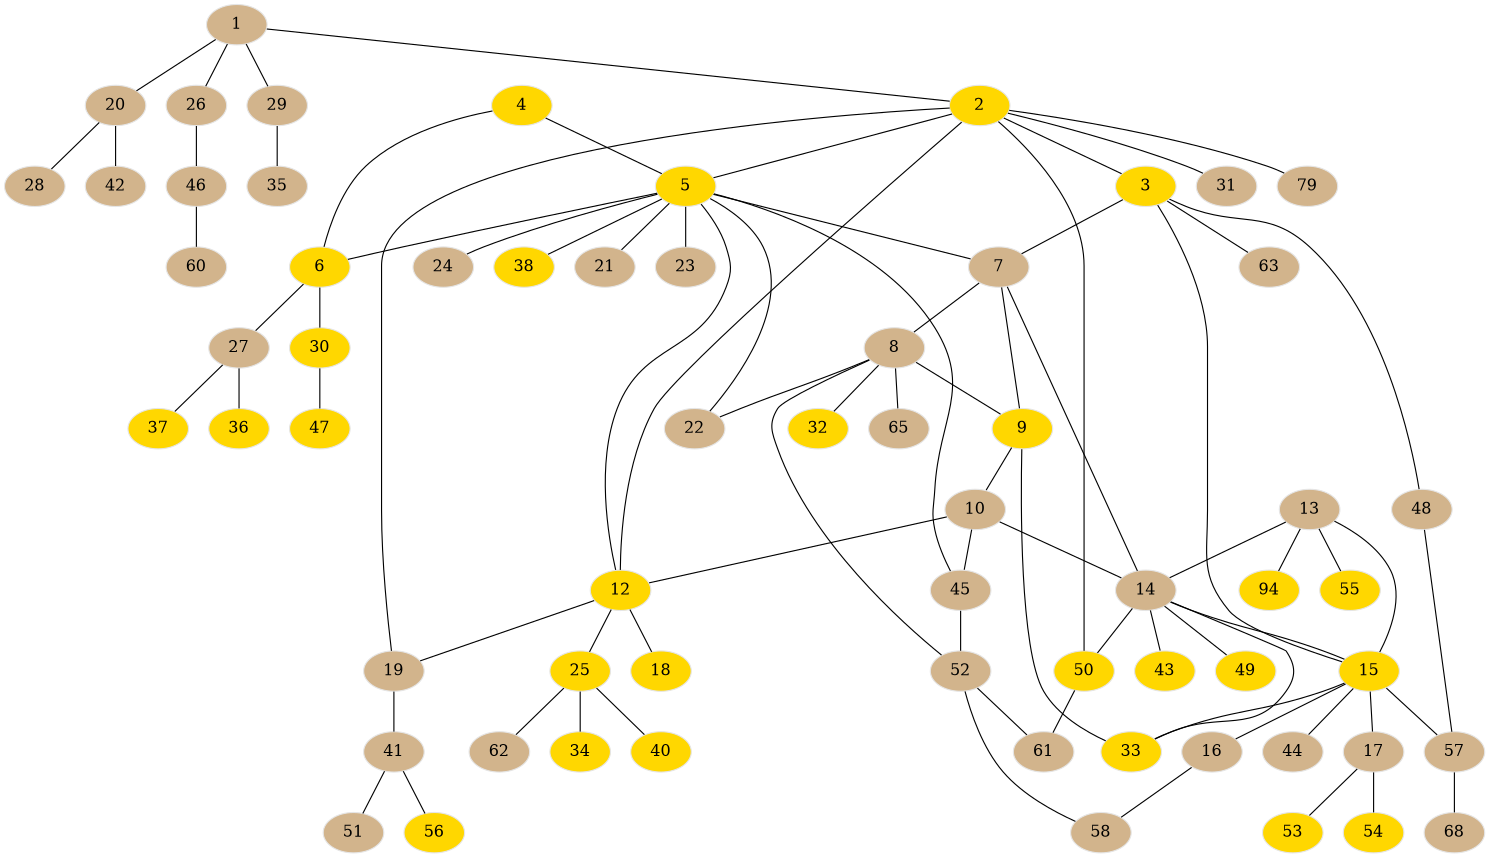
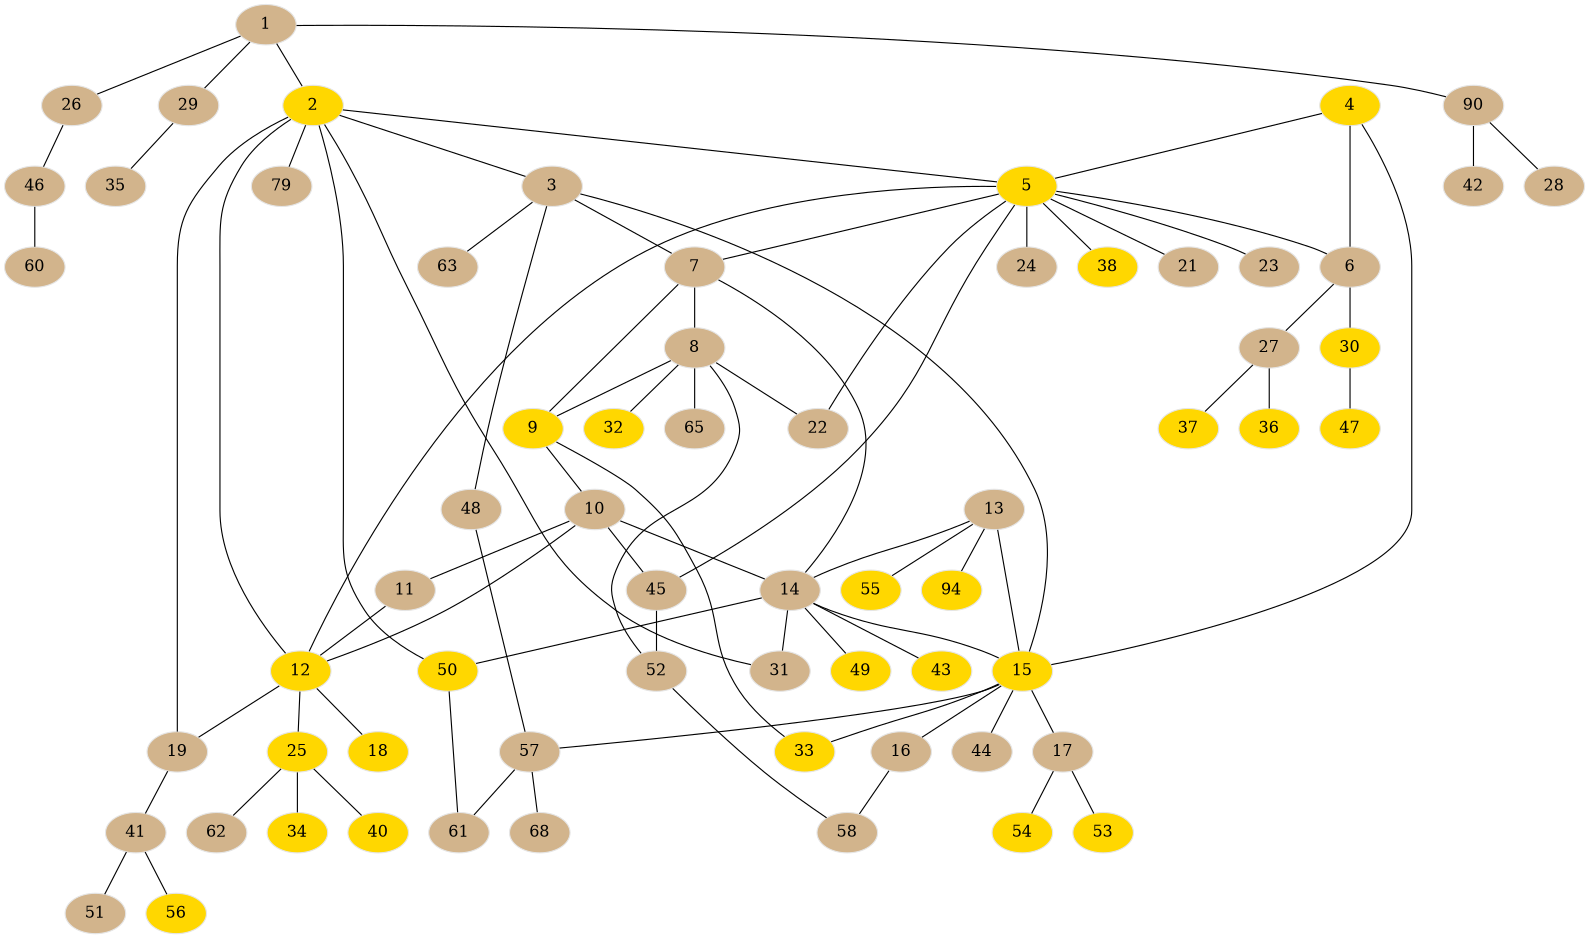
  graph {
    node [color=gray90 fillcolor=tan style=filled]
    2 [fillcolor=gold]
    1
-   20
+   20 [label=90]
    26
    29
-   3 [fillcolor=gold]
+   3
    5 [fillcolor=gold]
    12 [fillcolor=gold]
    19
    31
    n11 [label=79]
    50 [fillcolor=gold]
    7
    15 [fillcolor=gold]
    48
    63
    28
    42
    46
    35
-   6 [fillcolor=gold]
+   6
    21
    22
    23
    24
    38 [fillcolor=gold]
    45
    18 [fillcolor=gold]
    25 [fillcolor=gold]
    41
    61
    8
    9 [fillcolor=gold]
    14
    33 [fillcolor=gold]
    16
    17
    44
    57
    4 [fillcolor=gold]
    27
    30 [fillcolor=gold]
    52
    36 [fillcolor=gold]
    37 [fillcolor=gold]
    47 [fillcolor=gold]
    32 [fillcolor=gold]
    65
    10
    43 [fillcolor=gold]
    49 [fillcolor=gold]
    58
+   11
    34 [fillcolor=gold]
    40 [fillcolor=gold]
    62
    13
    55 [fillcolor=gold]
    n59 [fillcolor=gold label=94]
    53 [fillcolor=gold]
    54 [fillcolor=gold]
    n62 [label=68]
    51
    56 [fillcolor=gold]
    60
    2 -- 3
    2 -- 5
    2 -- 12
    2 -- 19
    2 -- 31
    2 -- n11
    2 -- 50
    1 -- 2
    1 -- 20
    1 -- 26
    1 -- 29
    20 -- 28
    20 -- 42
    26 -- 46
    29 -- 35
    3 -- 7
    3 -- 15
    3 -- 48
    3 -- 63
    5 -- 12
    5 -- 7
    5 -- 6
    5 -- 21
    5 -- 22
    5 -- 23
    5 -- 24
    5 -- 38
    5 -- 45
    12 -- 19
    12 -- 18
    12 -- 25
    19 -- 41
    50 -- 61
    7 -- 8
    7 -- 9
    7 -- 14
    15 -- 33
    15 -- 16
    15 -- 17
    15 -- 44
    15 -- 57
    48 -- 57
    46 -- 60
    6 -- 27
    6 -- 30
    45 -- 52
    25 -- 34
    25 -- 40
    25 -- 62
    41 -- 51
    41 -- 56
    8 -- 22
    8 -- 9
    8 -- 52
    8 -- 32
    8 -- 65
    9 -- 33
    9 -- 10
-   14 -- 33
+   14 -- 31
    14 -- 50
    14 -- 15
    14 -- 43
    14 -- 49
    16 -- 58
    17 -- 53
    17 -- 54
-   52 -- 61
+   57 -- 61
    57 -- n62
    4 -- 5
+   4 -- 15
    4 -- 6
    27 -- 36
    27 -- 37
    30 -- 47
    52 -- 58
    10 -- 12
    10 -- 45
    10 -- 14
+   10 -- 11
+   11 -- 12
    13 -- 15
    13 -- 14
    13 -- 55
    13 -- n59
  }
